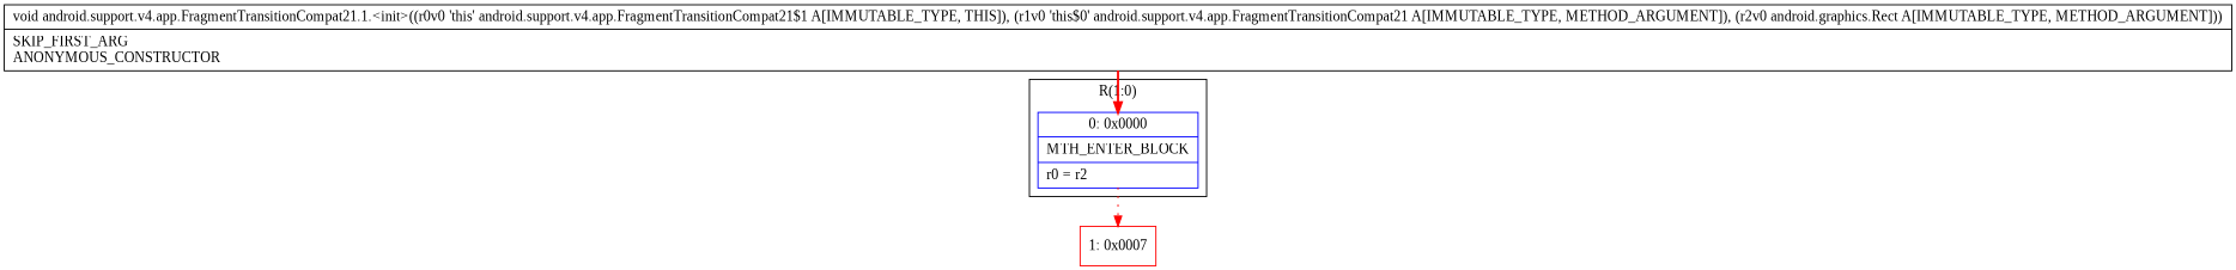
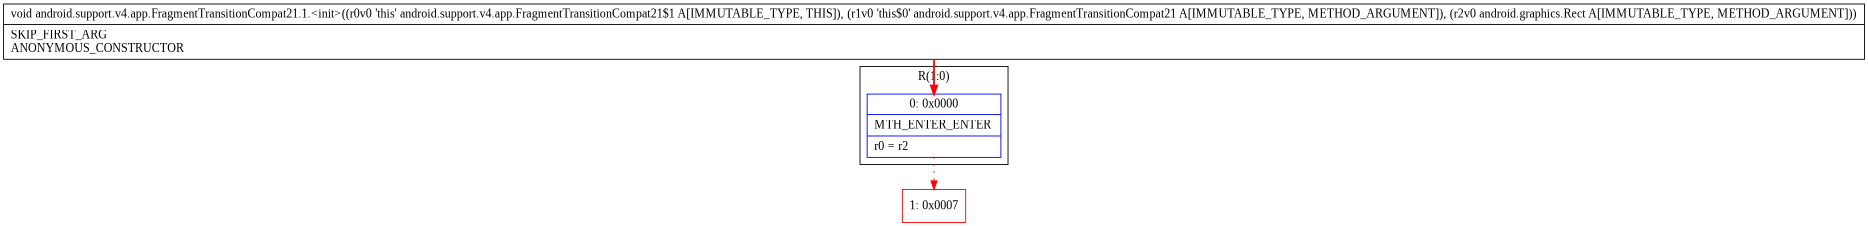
  digraph {
    fontname="Liberation Serif"
    node [shape=record fontname="Liberation Serif"]
    edge [color=red fontname="Liberation Serif"]
-   n1 [color=blue label="{0\:\ 0x0000|MTH_ENTER_BLOCK\l|r0 = r2\l}"]
+   n1 [color=blue label="{0\:\ 0x0000|MTH_ENTER_ENTER\l|r0 = r2\l}"]
    n2 [color=red label="{1\:\ 0x0007}"]
    n3 [label="{void android.support.v4.app.FragmentTransitionCompat21.1.\<init\>((r0v0 'this' android.support.v4.app.FragmentTransitionCompat21$1 A[IMMUTABLE_TYPE, THIS]), (r1v0 'this$0' android.support.v4.app.FragmentTransitionCompat21 A[IMMUTABLE_TYPE, METHOD_ARGUMENT]), (r2v0 android.graphics.Rect A[IMMUTABLE_TYPE, METHOD_ARGUMENT]))  | SKIP_FIRST_ARG\lANONYMOUS_CONSTRUCTOR\l}"]
    subgraph cluster_1 {
      label="R(1:0)"
      n1
    }
    n1 -> n2 [style=dotted]
    n3 -> n1 [style=bold]
  }
